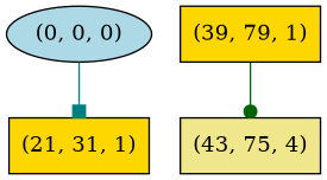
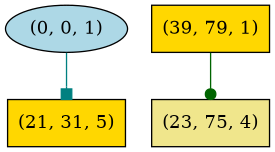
  digraph {
    node [fillcolor=gold shape=box style=filled]
-   "(0, 0, 0)" [fillcolor=lightblue shape=ellipse]
-   "(21, 31, 1)"
-   "(43, 75, 4)" [fillcolor=khaki]
+   "(0, 0, 0)" [fillcolor=lightblue shape=ellipse label="(0, 0, 1)"]
+   "(21, 31, 1)" [label="(21, 31, 5)"]
+   "(43, 75, 4)" [fillcolor=khaki label="(23, 75, 4)"]
    "(39, 79, 1)"
    "(0, 0, 0)" -> "(21, 31, 1)" [arrowhead=box color=teal]
    "(39, 79, 1)" -> "(43, 75, 4)" [arrowhead=dot color=darkgreen]
  }
